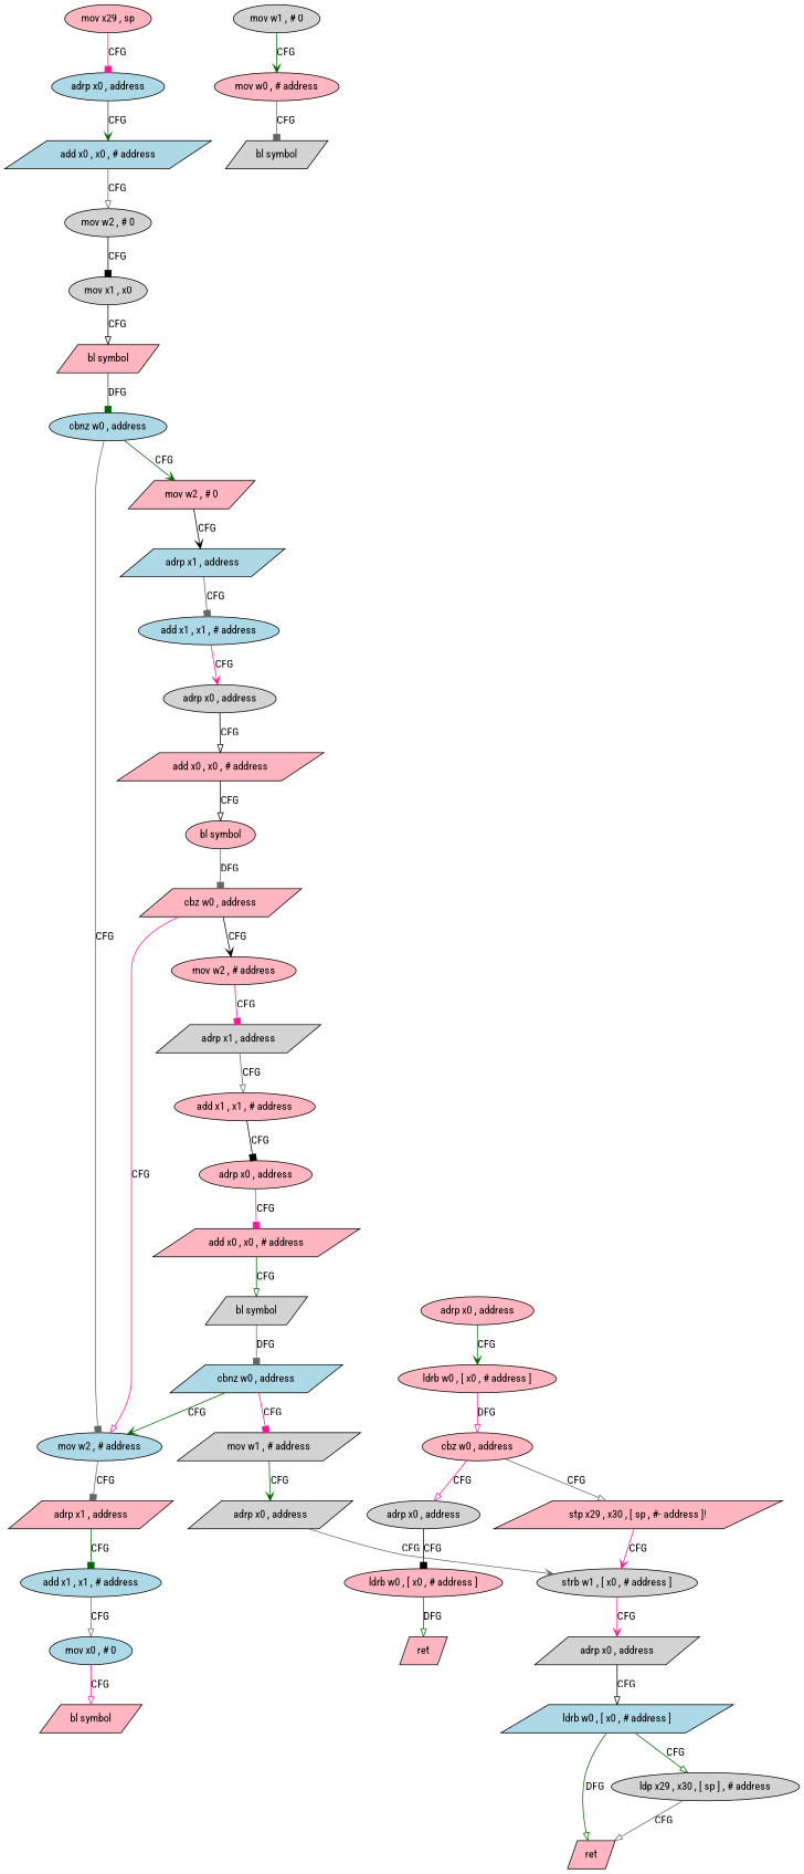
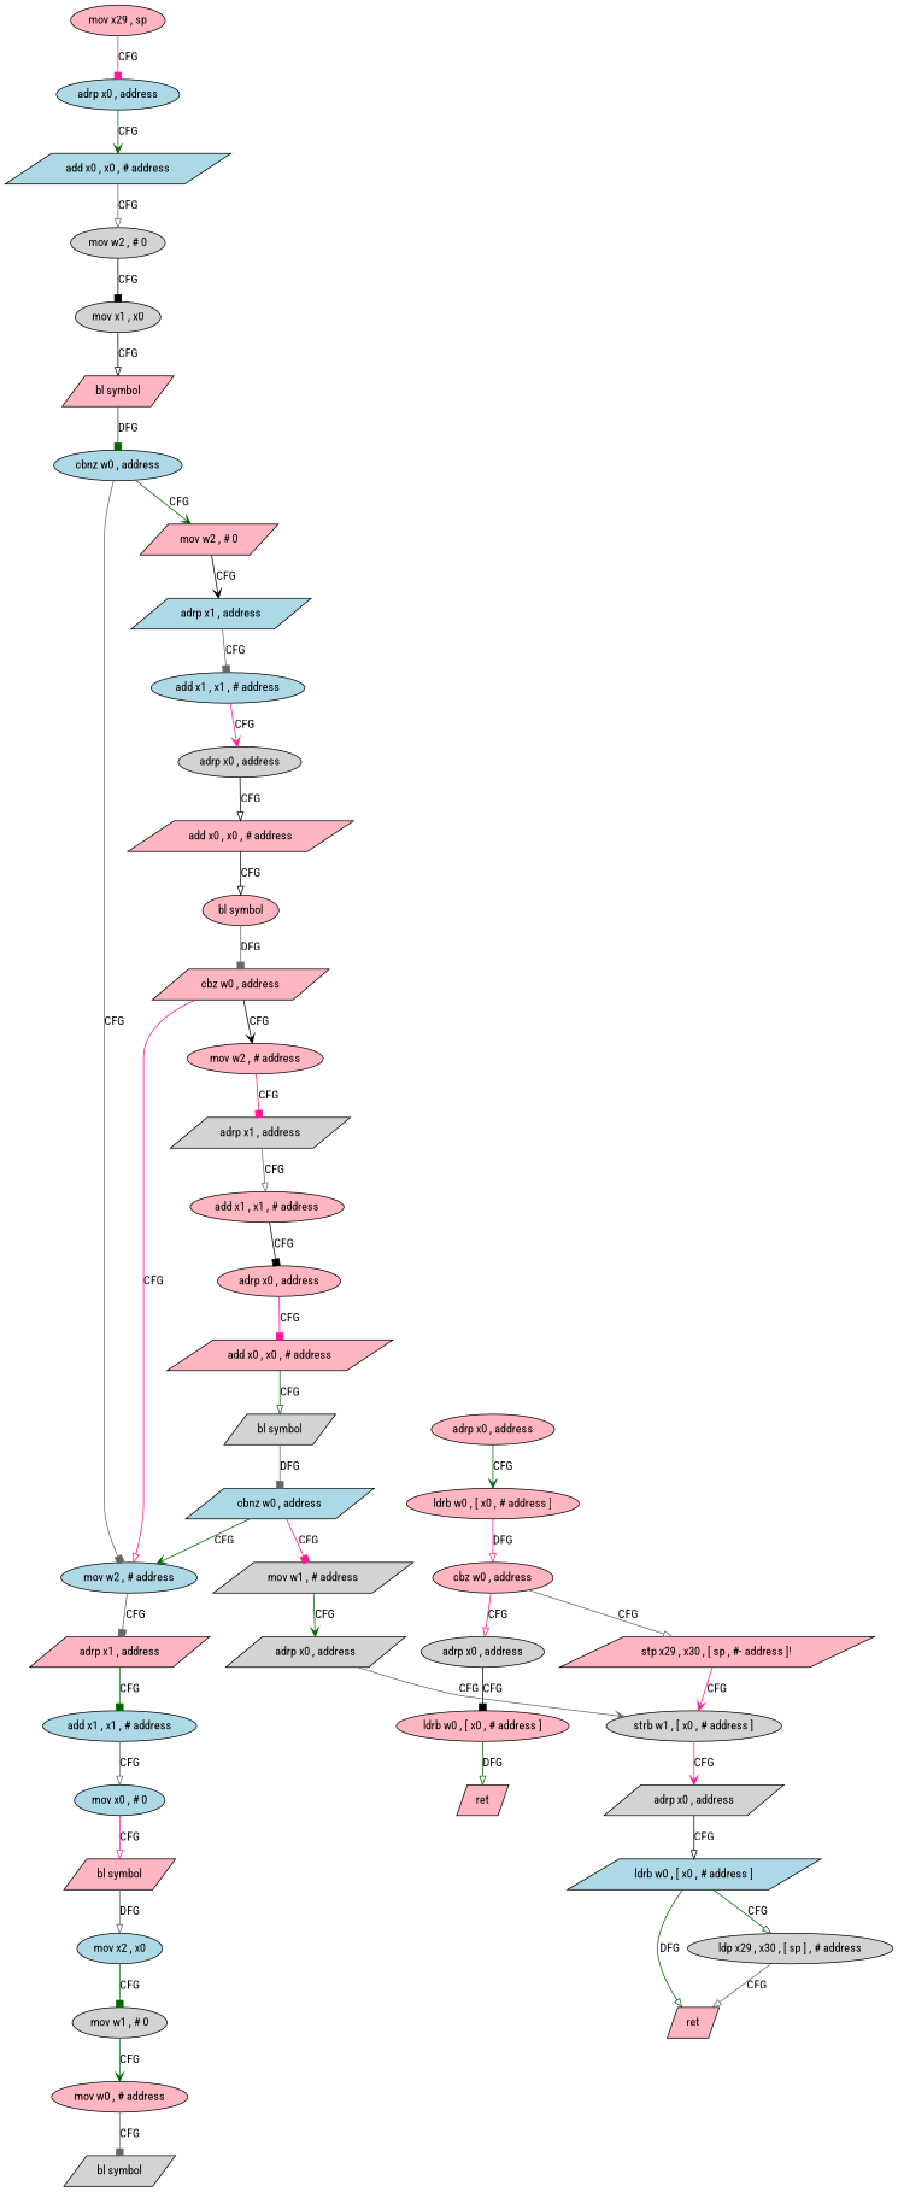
  digraph {
    fontname="Roboto Condensed"
    node [fillcolor=lightpink fontname="Roboto Condensed" shape=ellipse style=filled]
    edge [arrowhead=onormal color=darkgreen fontname="Roboto Condensed"]
    n1 [label="adrp x0 , address"]
    n2 [label="ldrb w0 , [ x0 , # address ]"]
    n3 [label="cbz w0 , address"]
    n4 [label="stp x29 , x30 , [ sp , #- address ]!" shape=parallelogram]
    n5 [fillcolor=lightgrey label="adrp x0 , address"]
    n6 [fillcolor=lightgrey label="strb w1 , [ x0 , # address ]"]
    n7 [label="ldrb w0 , [ x0 , # address ]"]
    n8 [label="mov x29 , sp"]
    n9 [fillcolor=lightblue label="adrp x0 , address"]
    n10 [label=ret shape=parallelogram]
    n11 [fillcolor=lightblue label="add x0 , x0 , # address" shape=parallelogram]
    n12 [fillcolor=lightgrey label="mov w2 , # 0"]
    n13 [fillcolor=lightgrey label="mov x1 , x0"]
    n14 [label="bl symbol" shape=parallelogram]
    n15 [fillcolor=lightblue label="cbnz w0 , address"]
    n16 [fillcolor=lightblue label="mov w2 , # address"]
    n17 [label="mov w2 , # 0" shape=parallelogram]
    n18 [label="adrp x1 , address" shape=parallelogram]
    n19 [fillcolor=lightblue label="adrp x1 , address" shape=parallelogram]
    n20 [fillcolor=lightblue label="add x1 , x1 , # address"]
    n21 [fillcolor=lightblue label="add x1 , x1 , # address"]
    n22 [fillcolor=lightblue label="mov x0 , # 0"]
    n23 [label="bl symbol" shape=parallelogram]
+   n24 [fillcolor=lightblue label="mov x2 , x0"]
    n25 [fillcolor=lightgrey label="mov w1 , # 0"]
    n26 [label="mov w0 , # address"]
    n27 [fillcolor=lightgrey label="bl symbol" shape=parallelogram]
    n28 [fillcolor=lightgrey label="adrp x0 , address"]
    n29 [label="add x0 , x0 , # address" shape=parallelogram]
    n30 [label="bl symbol"]
    n31 [label="cbz w0 , address" shape=parallelogram]
    n32 [label="mov w2 , # address"]
    n33 [fillcolor=lightgrey label="adrp x1 , address" shape=parallelogram]
    n34 [label="add x1 , x1 , # address"]
    n35 [label="adrp x0 , address"]
    n36 [label="add x0 , x0 , # address" shape=parallelogram]
    n37 [fillcolor=lightgrey label="bl symbol" shape=parallelogram]
    n38 [fillcolor=lightblue label="cbnz w0 , address" shape=parallelogram]
    n39 [fillcolor=lightgrey label="mov w1 , # address" shape=parallelogram]
    n40 [fillcolor=lightgrey label="adrp x0 , address" shape=parallelogram]
    n41 [fillcolor=lightgrey label="adrp x0 , address" shape=parallelogram]
    n42 [fillcolor=lightblue label="ldrb w0 , [ x0 , # address ]" shape=parallelogram]
    n43 [fillcolor=lightgrey label="ldp x29 , x30 , [ sp ] , # address"]
    n44 [label=ret shape=parallelogram]
    n1 -> n2 [arrowhead=vee label=CFG]
    n2 -> n3 [color=deeppink label=DFG]
    n3 -> n4 [color=gray40 label=CFG]
    n3 -> n5 [color=deeppink label=CFG]
    n4 -> n6 [arrowhead=vee color=deeppink label=CFG]
    n5 -> n7 [arrowhead=box color=black label=CFG]
    n6 -> n41 [arrowhead=vee color=deeppink label=CFG]
    n7 -> n10 [label=DFG]
    n8 -> n9 [arrowhead=box color=deeppink label=CFG]
    n9 -> n11 [arrowhead=vee label=CFG]
    n11 -> n12 [color=gray40 label=CFG]
    n12 -> n13 [arrowhead=box color=black label=CFG]
    n13 -> n14 [color=black label=CFG]
    n14 -> n15 [arrowhead=box label=DFG]
    n15 -> n16 [arrowhead=box color=gray40 label=CFG]
    n15 -> n17 [arrowhead=vee label=CFG]
    n16 -> n18 [arrowhead=box color=gray40 label=CFG]
    n17 -> n19 [arrowhead=vee color=black label=CFG]
    n18 -> n20 [arrowhead=box label=CFG]
    n19 -> n21 [arrowhead=box color=gray40 label=CFG]
    n20 -> n22 [color=gray40 label=CFG]
    n21 -> n28 [arrowhead=vee color=deeppink label=CFG]
    n22 -> n23 [color=deeppink label=CFG]
+   n23 -> n24 [color=gray40 label=DFG]
+   n24 -> n25 [arrowhead=box label=CFG]
    n25 -> n26 [arrowhead=vee label=CFG]
    n26 -> n27 [arrowhead=box color=gray40 label=CFG]
    n28 -> n29 [color=black label=CFG]
    n29 -> n30 [color=black label=CFG]
    n30 -> n31 [arrowhead=box color=gray40 label=DFG]
    n31 -> n16 [color=deeppink label=CFG]
    n31 -> n32 [arrowhead=vee color=black label=CFG]
    n32 -> n33 [arrowhead=box color=deeppink label=CFG]
    n33 -> n34 [color=gray40 label=CFG]
    n34 -> n35 [arrowhead=box color=black label=CFG]
    n35 -> n36 [arrowhead=box color=deeppink label=CFG]
    n36 -> n37 [label=CFG]
    n37 -> n38 [arrowhead=box color=gray40 label=DFG]
    n38 -> n16 [arrowhead=vee label=CFG]
    n38 -> n39 [arrowhead=box color=deeppink label=CFG]
    n39 -> n40 [arrowhead=vee label=CFG]
    n40 -> n6 [arrowhead=vee color=gray40 label=CFG]
    n41 -> n42 [color=black label=CFG]
    n42 -> n43 [label=CFG]
    n42 -> n44 [label=DFG]
    n43 -> n44 [color=gray40 label=CFG]
  }
